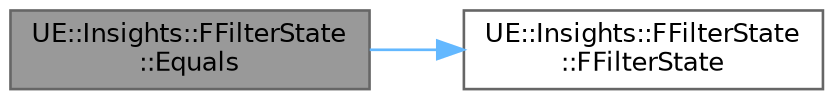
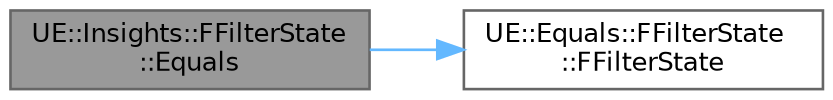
  digraph {
    rankdir=LR
    node [fontname=Helvetica fontsize=10 shape=box style=filled]
    n1 [color=gray40 fillcolor=grey60 fontcolor=black height=0.2 label="UE::Insights::FFilterState\l::Equals" width=0.4]
-   n2 [color=grey40 fillcolor=white height=0.2 label="UE::Insights::FFilterState\l::FFilterState" width=0.4]
+   n2 [color=grey40 fillcolor=white height=0.2 label="UE::Equals::FFilterState\l::FFilterState" width=0.4]
    n1 -> n2 [color=steelblue1 fontname=Helvetica fontsize=10 labelfontname=Helvetica labelfontsize=10 style=solid]
  }
